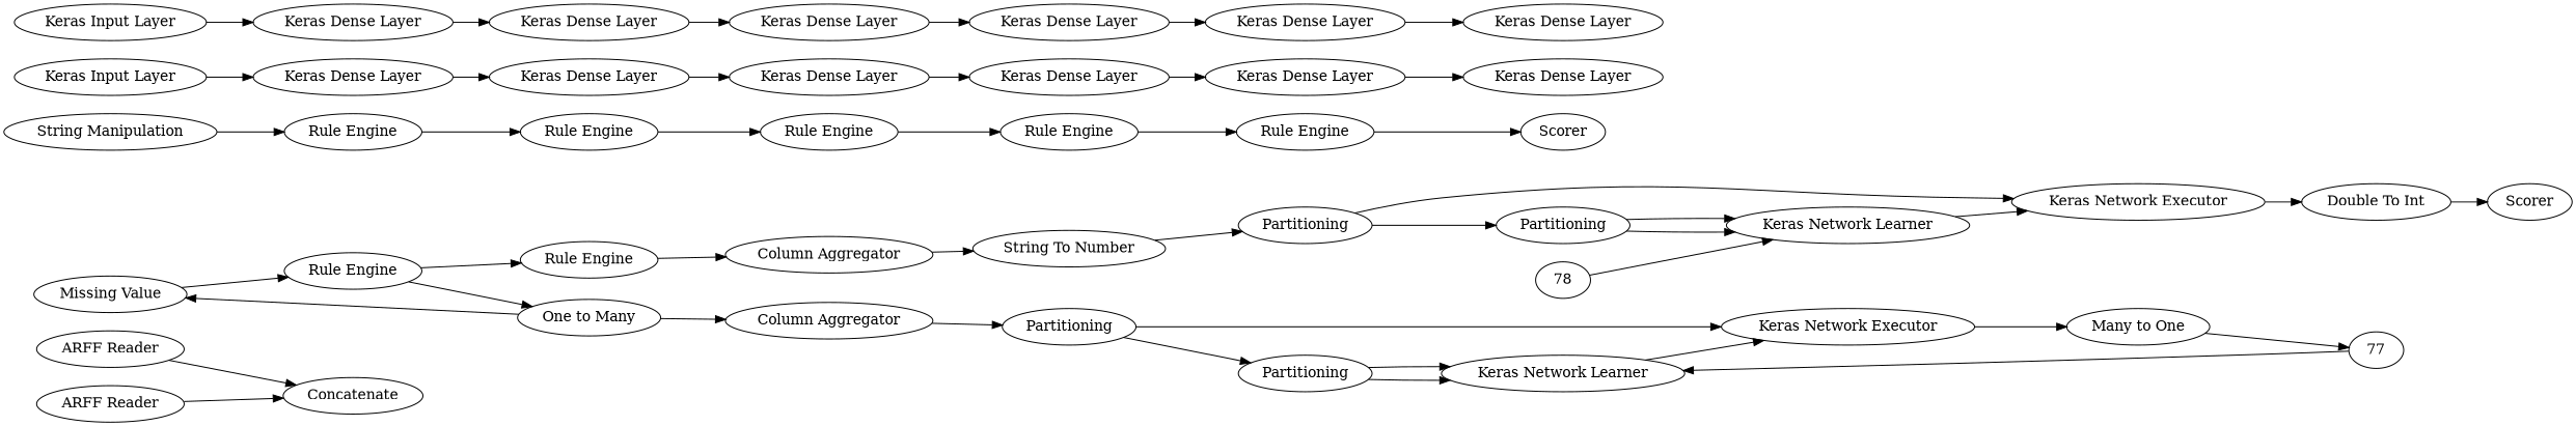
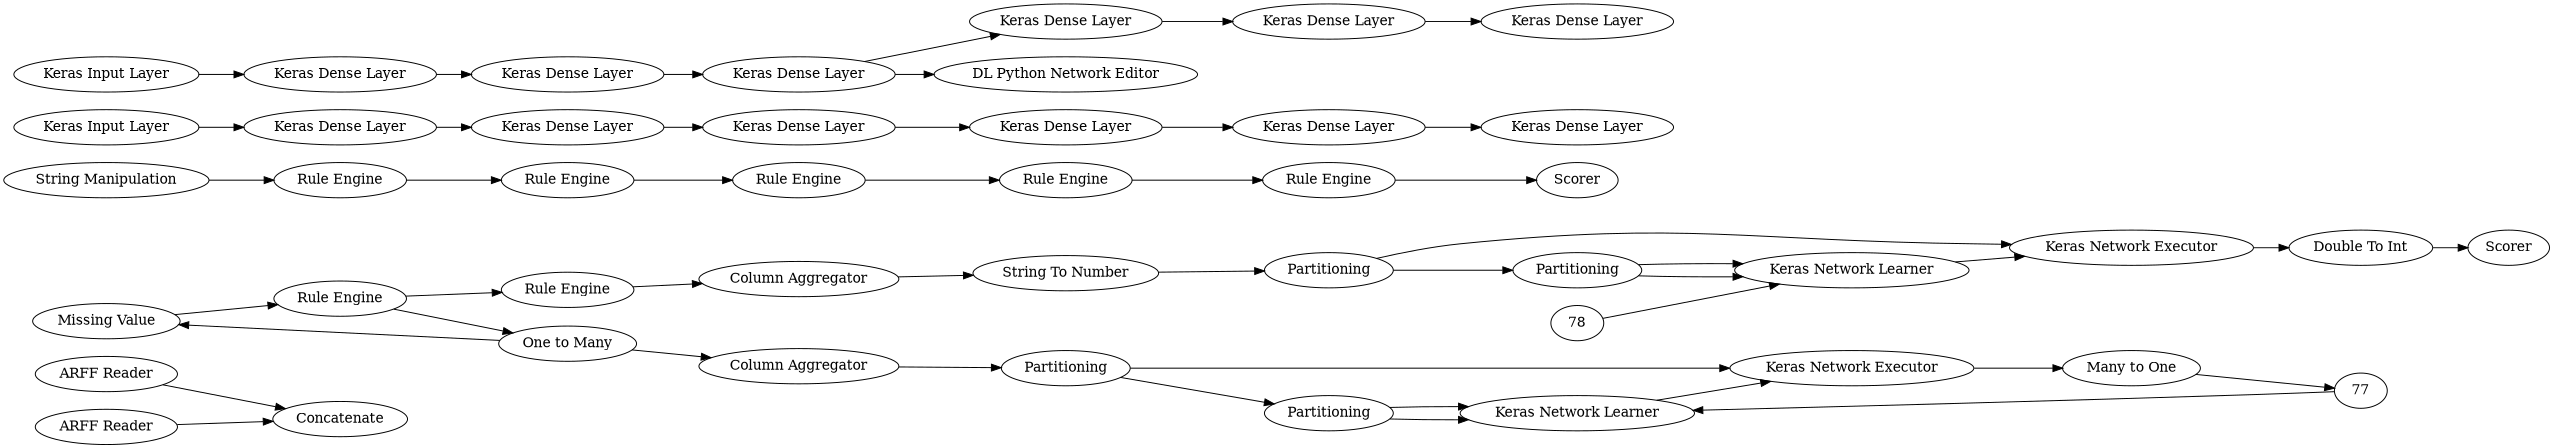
  digraph {
    rankdir=LR
    n1 [label="ARFF Reader"]
    n2 [label=Concatenate]
    n3 [label="ARFF Reader"]
    n4 [label="Missing Value"]
    n5 [label="Rule Engine"]
    n6 [label="Rule Engine"]
    n7 [label="One to Many"]
    n8 [label="Column Aggregator"]
    n9 [label="Column Aggregator"]
    n10 [label="String To Number"]
    n11 [label=Partitioning]
    n12 [label="Keras Network Learner"]
    n13 [label="Keras Network Executor"]
    n14 [label="Double To Int"]
    n15 [label=Partitioning]
    n16 [label=Scorer]
    n17 [label=Partitioning]
    n18 [label=Partitioning]
    n19 [label="Keras Network Executor"]
    n20 [label="Keras Network Learner"]
    n21 [label="Many to One"]
    77
    n23 [label=Scorer]
    n24 [label="String Manipulation"]
    n25 [label="Rule Engine"]
    n26 [label="Rule Engine"]
    n27 [label="Rule Engine"]
    n28 [label="Rule Engine"]
    n29 [label="Rule Engine"]
    n30 [label="Keras Input Layer"]
    n31 [label="Keras Dense Layer"]
    n32 [label="Keras Dense Layer"]
    n33 [label="Keras Dense Layer"]
    n34 [label="Keras Dense Layer"]
    n35 [label="Keras Dense Layer"]
    n36 [label="Keras Dense Layer"]
    n37 [label="Keras Input Layer"]
    n38 [label="Keras Dense Layer"]
    n39 [label="Keras Dense Layer"]
    n40 [label="Keras Dense Layer"]
    n41 [label="Keras Dense Layer"]
    n42 [label="Keras Dense Layer"]
    n43 [label="Keras Dense Layer"]
+   n44 [label="DL Python Network Editor"]
    78
    n1 -> n2
    n3 -> n2
    n4 -> n5
    n5 -> n6
    n5 -> n7
    n6 -> n8
    n7 -> n4
    n7 -> n9
    n8 -> n10
    n9 -> n17
    n10 -> n11
    n11 -> n13
    n11 -> n15
    n12 -> n13
    n13 -> n14
    n14 -> n16
    n15 -> n12
    n15 -> n12
    n17 -> n18
    n17 -> n19
    n18 -> n20
    n18 -> n20
    n19 -> n21
    n20 -> n19
    n21 -> 77
    77 -> n20
    n24 -> n25
    n25 -> n26
    n26 -> n27
    n27 -> n28
    n28 -> n29
    n29 -> n23
    n30 -> n31
    n31 -> n32
    n32 -> n33
    n33 -> n34
    n34 -> n35
    n35 -> n36
    n37 -> n38
    n38 -> n39
    n39 -> n40
    n40 -> n43
+   n40 -> n44
    n41 -> n42
    n43 -> n41
    78 -> n12
  }
